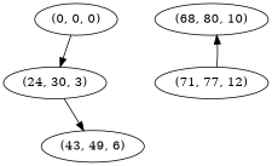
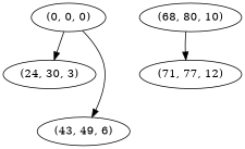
  digraph {
    fontname="DejaVu Serif"
    node [fontname="DejaVu Serif"]
    edge [fontname="DejaVu Serif"]
    "(0, 0, 0)"
    "(24, 30, 3)"
    "(43, 49, 6)"
    "(68, 80, 10)"
    "(71, 77, 12)"
    "(0, 0, 0)" -> "(24, 30, 3)"
-   "(24, 30, 3)" -> "(43, 49, 6)"
-   "(71, 77, 12)" -> "(68, 80, 10)"
+   "(0, 0, 0)" -> "(43, 49, 6)"
+   "(68, 80, 10)" -> "(71, 77, 12)"
  }
